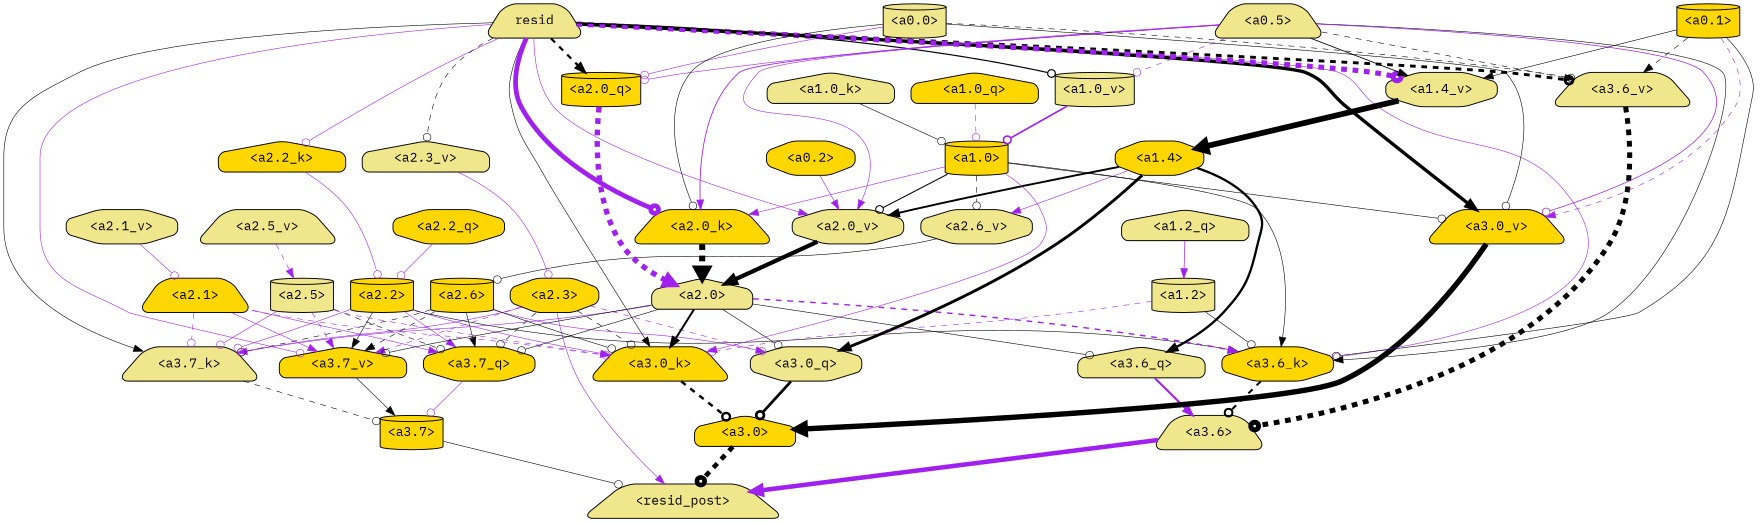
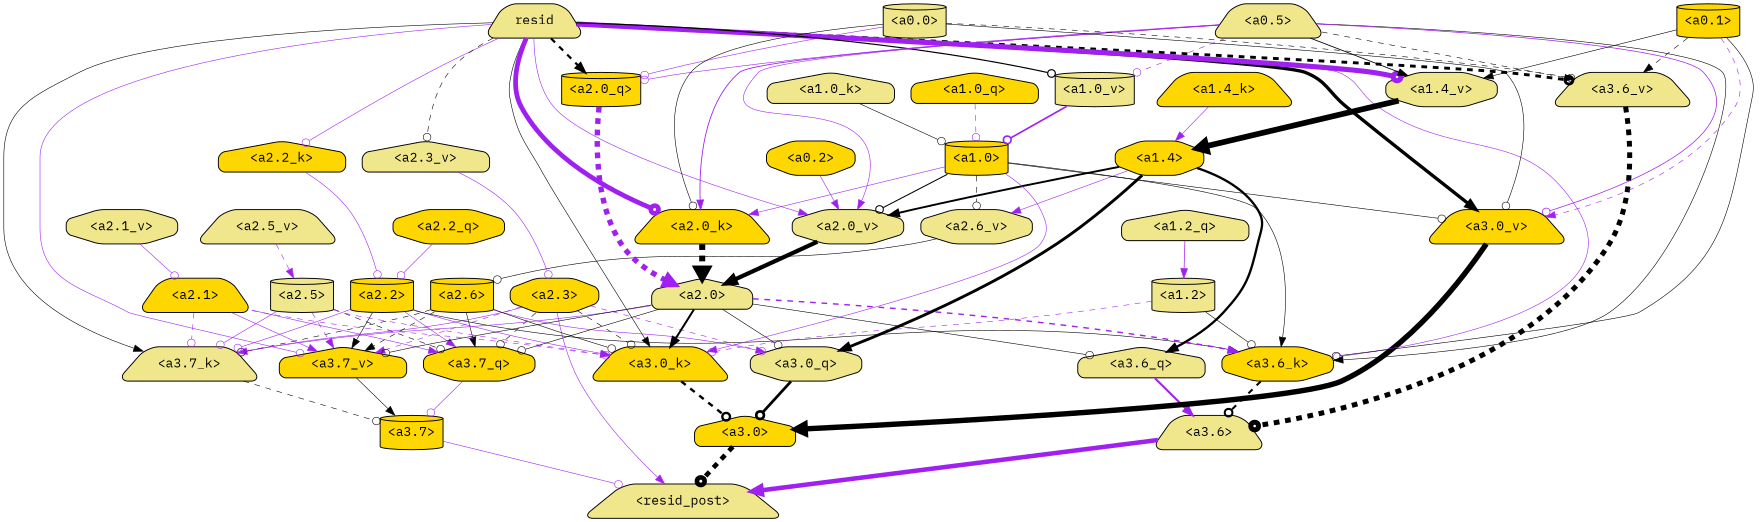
  strict digraph {
    fontname="IBM Plex Mono"
    splines=true
    node [color=black fillcolor=gold fontname="IBM Plex Mono" shape=trapezium style="filled, rounded"]
    edge [arrowhead=odot color=black fontname="IBM Plex Mono" penwidth=0.6 style=solid]
    "<a3.7>" [shape=cylinder]
    "<resid_post>" [fillcolor=khaki]
    "<a3.6>" [fillcolor=khaki]
    "<a3.0>" [shape=house]
    "<a2.3>" [shape=octagon]
    "<a3.7_q>" [shape=octagon]
    "<a3.0_q>" [fillcolor=khaki shape=octagon]
    "<a3.7_k>" [fillcolor=khaki]
    "<a3.0_k>"
    "<a3.7_v>" [shape=house]
    "<a3.6_q>" [fillcolor=khaki shape=house]
    "<a3.6_k>" [shape=octagon]
    "<a3.6_v>" [fillcolor=khaki]
    "<a3.0_v>"
    "<a2.6>" [shape=cylinder]
    "<a2.5>" [fillcolor=khaki shape=cylinder]
    "<a2.2>" [shape=cylinder]
    "<a2.1>"
    "<a2.0>" [fillcolor=khaki shape=house]
    "<a1.4>" [shape=octagon]
    "<a2.6_v>" [fillcolor=khaki shape=octagon]
    "<a2.0_v>" [fillcolor=khaki shape=octagon]
    n23 [fillcolor=khaki label=resid]
    "<a2.0_q>" [shape=cylinder]
    "<a2.2_k>" [shape=house]
    "<a2.0_k>"
    "<a2.3_v>" [fillcolor=khaki shape=house]
    "<a1.4_v>" [fillcolor=khaki shape=octagon]
    "<a1.0_v>" [fillcolor=khaki shape=cylinder]
    "<a1.0>" [shape=cylinder]
    "<a1.2>" [fillcolor=khaki shape=cylinder]
    "<a0.5>" [fillcolor=khaki]
    "<a0.1>" [shape=cylinder]
    "<a0.0>" [fillcolor=khaki shape=cylinder]
    "<a2.2_q>" [shape=octagon]
    "<a2.5_v>" [fillcolor=khaki]
    "<a2.1_v>" [fillcolor=khaki shape=octagon]
    "<a0.2>" [shape=octagon]
    "<a1.2_q>" [fillcolor=khaki shape=house]
    "<a1.0_q>" [shape=house]
+   "<a1.4_k>"
    "<a1.0_k>" [fillcolor=khaki shape=house]
-   "<a3.7>" -> "<resid_post>"
+   "<a3.7>" -> "<resid_post>" [color=purple]
    "<a3.6>" -> "<resid_post>" [arrowhead=normal color=purple penwidth=4.7534414529800415]
    "<a3.0>" -> "<resid_post>" [penwidth=4.898576855659485 style=dashed]
    "<a2.3>" -> "<resid_post>" [arrowhead=normal color=purple]
    "<a2.3>" -> "<a3.7_q>" [style=dashed]
    "<a2.3>" -> "<a3.0_q>" [color=purple style=dashed]
    "<a2.3>" -> "<a3.7_k>" [arrowhead=normal color=purple]
    "<a2.3>" -> "<a3.0_k>" [style=dashed]
    "<a2.3>" -> "<a3.7_v>" [arrowhead=normal color=purple style=dashed]
    "<a3.7_q>" -> "<a3.7>" [color=purple]
    "<a3.0_q>" -> "<a3.0>" [penwidth=2.870753765106201 style=bold]
    "<a3.7_k>" -> "<a3.7>" [style=dashed]
    "<a3.0_k>" -> "<a3.0>" [penwidth=2.520303964614868 style=dashed]
    "<a3.7_v>" -> "<a3.7>" [arrowhead=normal]
    "<a3.6_q>" -> "<a3.6>" [arrowhead=normal color=purple penwidth=2.160832464694977 style=bold]
    "<a3.6_k>" -> "<a3.6>" [penwidth=2.13908451795578 style=dashed]
    "<a3.6_v>" -> "<a3.6>" [penwidth=5.297133803367615 style=dashed]
    "<a3.0_v>" -> "<a3.0>" [arrowhead=normal penwidth=5.680712580680847]
    "<a2.6>" -> "<a3.7_q>" [arrowhead=normal style=bold]
    "<a2.6>" -> "<a3.0_q>" [arrowhead=normal color=purple style=bold]
    "<a2.6>" -> "<a3.7_k>" [style=dashed]
    "<a2.6>" -> "<a3.0_k>" [style=bold]
    "<a2.6>" -> "<a3.7_v>" [arrowhead=normal style=dashed]
    "<a2.5>" -> "<a3.7_q>" [style=dashed]
    "<a2.5>" -> "<a3.7_k>" [color=purple]
    "<a2.5>" -> "<a3.0_k>" [arrowhead=normal color=purple style=dashed]
    "<a2.5>" -> "<a3.7_v>" [arrowhead=normal color=purple style=dashed]
    "<a2.2>" -> "<a3.7_q>" [arrowhead=normal color=purple style=bold]
    "<a2.2>" -> "<a3.7_k>" [color=purple style=bold]
    "<a2.2>" -> "<a3.0_k>" [arrowhead=normal color=purple style=bold]
    "<a2.2>" -> "<a3.7_v>" [arrowhead=normal]
    "<a2.2>" -> "<a3.6_k>" [arrowhead=normal style=bold]
    "<a2.1>" -> "<a3.7_q>" [arrowhead=normal color=purple style=bold]
    "<a2.1>" -> "<a3.7_k>" [color=purple style=dashed]
    "<a2.1>" -> "<a3.0_k>" [color=purple style=dashed]
    "<a2.1>" -> "<a3.7_v>" [arrowhead=normal color=purple]
    "<a2.0>" -> "<a3.7_q>"
    "<a2.0>" -> "<a3.0_q>" [style=bold]
    "<a2.0>" -> "<a3.7_k>" [color=purple style=bold]
    "<a2.0>" -> "<a3.0_k>" [arrowhead=normal penwidth=2.095262974500656]
    "<a2.0>" -> "<a3.7_v>"
    "<a2.0>" -> "<a3.6_q>" [style=bold]
    "<a2.0>" -> "<a3.6_k>" [arrowhead=normal color=purple penwidth=1.4807794839143753 style=dashed]
    "<a1.4>" -> "<a3.0_q>" [arrowhead=normal penwidth=3.0341034531593323 style=bold]
    "<a1.4>" -> "<a3.6_q>" [arrowhead=normal penwidth=2.425799250602722]
    "<a1.4>" -> "<a2.6_v>" [arrowhead=normal color=purple]
    "<a1.4>" -> "<a2.0_v>" [arrowhead=normal penwidth=2.007302835583687]
    "<a2.6_v>" -> "<a2.6>"
    "<a2.0_v>" -> "<a2.0>" [arrowhead=normal penwidth=4.422677040100098]
    n23 -> "<a3.7_k>" [arrowhead=normal style=bold]
    n23 -> "<a3.0_k>" [arrowhead=normal]
    n23 -> "<a3.7_v>" [color=purple style=bold]
    n23 -> "<a3.6_k>" [color=purple]
    n23 -> "<a3.6_v>" [penwidth=3.067279100418091 style=dashed]
    n23 -> "<a3.0_v>" [arrowhead=normal penwidth=3.5202720761299133]
    n23 -> "<a2.0_v>" [arrowhead=normal color=purple style=bold]
    n23 -> "<a2.0_q>" [arrowhead=normal penwidth=2.339468687772751 style=dashed]
    n23 -> "<a2.2_k>" [color=purple style=bold]
    n23 -> "<a2.0_k>" [color=purple penwidth=4.9759310483932495]
    n23 -> "<a2.3_v>" [style=dashed]
-   n23 -> "<a1.4_v>" [color=purple penwidth=5.3763720989227295 style=dashed]
+   n23 -> "<a1.4_v>" [color=purple penwidth=5.3763720989227295 style=bold]
    n23 -> "<a1.0_v>" [penwidth=1.232791244983673 style=bold]
    "<a2.0_q>" -> "<a2.0>" [arrowhead=normal color=purple penwidth=5.606565475463867 style=dashed]
    "<a2.2_k>" -> "<a2.2>" [color=purple style=bold]
    "<a2.0_k>" -> "<a2.0>" [arrowhead=normal penwidth=6.344284534454346 style=dashed]
    "<a2.3_v>" -> "<a2.3>" [color=purple style=bold]
    "<a1.4_v>" -> "<a1.4>" [arrowhead=normal penwidth=6.0194467306137085]
    "<a1.0_v>" -> "<a1.0>" [color=purple penwidth=1.738280937075615 style=bold]
    "<a1.0>" -> "<a3.0_k>" [arrowhead=normal color=purple]
    "<a1.0>" -> "<a3.6_k>" [arrowhead=normal style=bold]
    "<a1.0>" -> "<a3.0_v>" [style=bold]
    "<a1.0>" -> "<a2.6_v>" [style=dashed]
    "<a1.0>" -> "<a2.0_v>" [penwidth=1.0943371653556824 style=bold]
    "<a1.0>" -> "<a2.0_k>" [arrowhead=normal color=purple style=bold]
    "<a1.2>" -> "<a3.0_k>" [color=purple style=dashed]
    "<a1.2>" -> "<a3.6_k>"
    "<a0.5>" -> "<a3.6_k>" [arrowhead=normal style=bold]
    "<a0.5>" -> "<a3.6_v>" [arrowhead=normal style=dashed]
    "<a0.5>" -> "<a3.0_v>" [color=purple penwidth=0.764040544629097]
    "<a0.5>" -> "<a2.0_v>" [arrowhead=normal color=purple style=bold]
    "<a0.5>" -> "<a2.0_q>" [color=purple]
    "<a0.5>" -> "<a2.0_k>" [arrowhead=normal color=purple penwidth=0.8956001400947571]
    "<a0.5>" -> "<a1.4_v>" [arrowhead=normal penwidth=0.8774083852767944 style=bold]
    "<a0.5>" -> "<a1.0_v>" [color=purple style=dashed]
    "<a0.1>" -> "<a3.6_k>" [style=bold]
    "<a0.1>" -> "<a3.6_v>" [arrowhead=normal style=dashed]
    "<a0.1>" -> "<a3.0_v>" [arrowhead=normal color=purple style=dashed]
    "<a0.1>" -> "<a1.4_v>" [arrowhead=normal]
    "<a0.0>" -> "<a3.6_v>" [style=dashed]
    "<a0.0>" -> "<a3.0_v>"
    "<a0.0>" -> "<a2.0_q>" [color=purple style=bold]
    "<a0.0>" -> "<a2.0_k>" [style=bold]
    "<a2.2_q>" -> "<a2.2>" [color=purple]
    "<a2.5_v>" -> "<a2.5>" [arrowhead=normal color=purple style=dashed]
    "<a2.1_v>" -> "<a2.1>" [color=purple]
    "<a0.2>" -> "<a2.0_v>" [arrowhead=normal color=purple style=bold]
    "<a1.2_q>" -> "<a1.2>" [arrowhead=normal color=purple penwidth=0.7570515871047974]
    "<a1.0_q>" -> "<a1.0>" [color=purple style=dashed]
+   "<a1.4_k>" -> "<a1.4>" [arrowhead=normal color=purple]
    "<a1.0_k>" -> "<a1.0>"
  }
